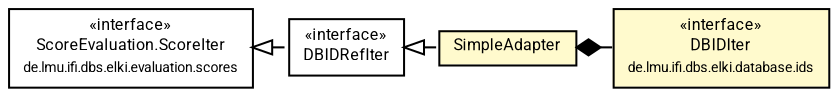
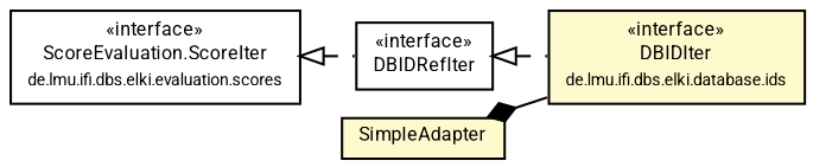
  digraph {
    nodesep=0.15
    rankdir=LR
    ranksep=0.25
    node [fontcolor=black fontname=Roboto fontsize=8 margin=0 shape=plaintext]
    edge [arrowtail=empty color=black dir=back fontname=Roboto fontsize=7 labelfontname=Roboto labelfontsize=7 style=dashed weight=9]
    n1 [height=0 label=<<table title="de.lmu.ifi.dbs.elki.evaluation.scores.ScoreEvaluation.ScoreIter" border="0" cellborder="1" cellspacing="0" cellpadding="2" href="../ScoreEvaluation.ScoreIter.html" target="_parent"> 		<tr><td><table border="0" cellspacing="0" cellpadding="1"> 		<tr><td align="center" balign="center"> &#171;interface&#187; </td></tr> 		<tr><td align="center" balign="center"> <font face="Roboto">ScoreEvaluation.ScoreIter</font> </td></tr> 		<tr><td align="center" balign="center"> <font face="Roboto" point-size="7.0">de.lmu.ifi.dbs.elki.evaluation.scores</font> </td></tr> 		</table></td></tr> 		</table>> width=0]
    n2 [height=0 label=<<table title="de.lmu.ifi.dbs.elki.evaluation.scores.adapter.DBIDRefIter" border="0" cellborder="1" cellspacing="0" cellpadding="2" href="DBIDRefIter.html" target="_parent"> 		<tr><td><table border="0" cellspacing="0" cellpadding="1"> 		<tr><td align="center" balign="center"> &#171;interface&#187; </td></tr> 		<tr><td align="center" balign="center"> <font face="Roboto">DBIDRefIter</font> </td></tr> 		</table></td></tr> 		</table>> width=0]
    n3 [height=0 label=<<table title="de.lmu.ifi.dbs.elki.evaluation.scores.adapter.SimpleAdapter" border="0" cellborder="1" cellspacing="0" cellpadding="2" bgcolor="lemonChiffon" href="SimpleAdapter.html" target="_parent"> 		<tr><td><table border="0" cellspacing="0" cellpadding="1"> 		<tr><td align="center" balign="center"> <font face="Roboto">SimpleAdapter</font> </td></tr> 		</table></td></tr> 		</table>> width=0]
    n4 [height=0 label=<<table title="de.lmu.ifi.dbs.elki.database.ids.DBIDIter" border="0" cellborder="1" cellspacing="0" cellpadding="2" bgcolor="LemonChiffon" href="../../../database/ids/DBIDIter.html" target="_parent"> 		<tr><td><table border="0" cellspacing="0" cellpadding="1"> 		<tr><td align="center" balign="center"> &#171;interface&#187; </td></tr> 		<tr><td align="center" balign="center"> <font face="Roboto">DBIDIter</font> </td></tr> 		<tr><td align="center" balign="center"> <font face="Roboto" point-size="7.0">de.lmu.ifi.dbs.elki.database.ids</font> </td></tr> 		</table></td></tr> 		</table>> width=0]
    n1 -> n2
-   n2 -> n3
+   n2 -> n4
    n3 -> n4 [arrowhead=none arrowtail=diamond weight=6 style=""]
  }
